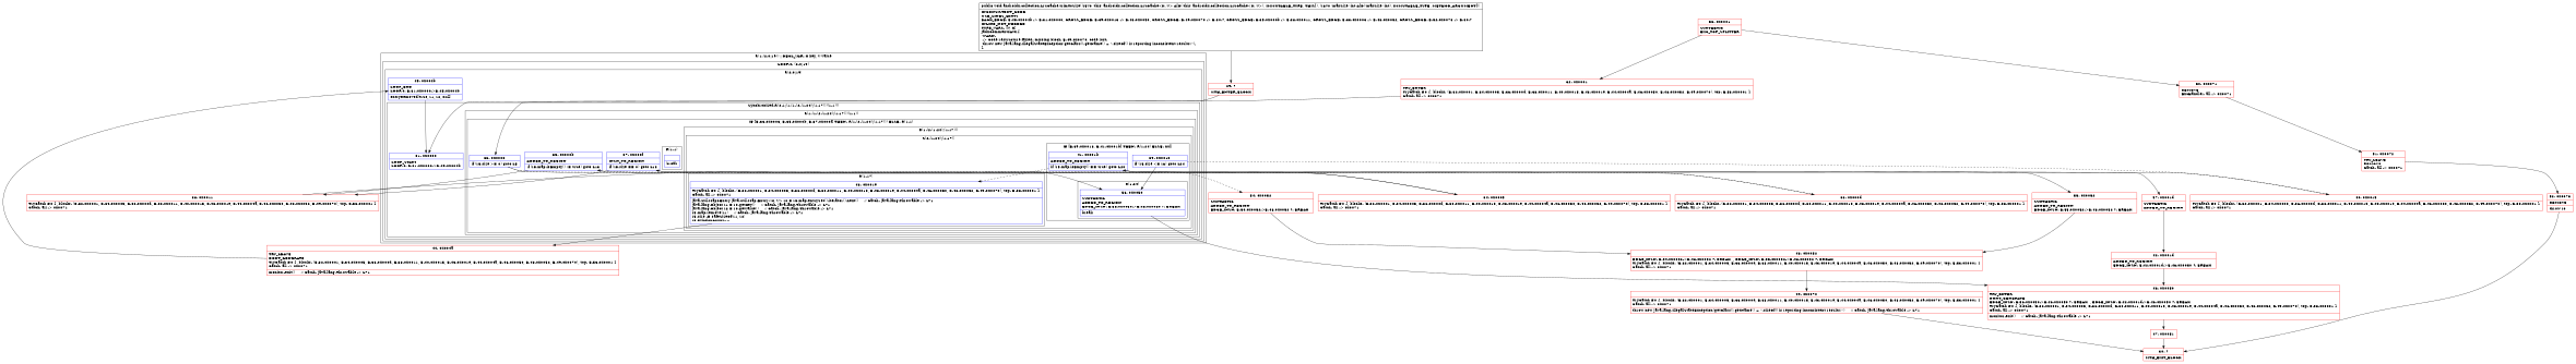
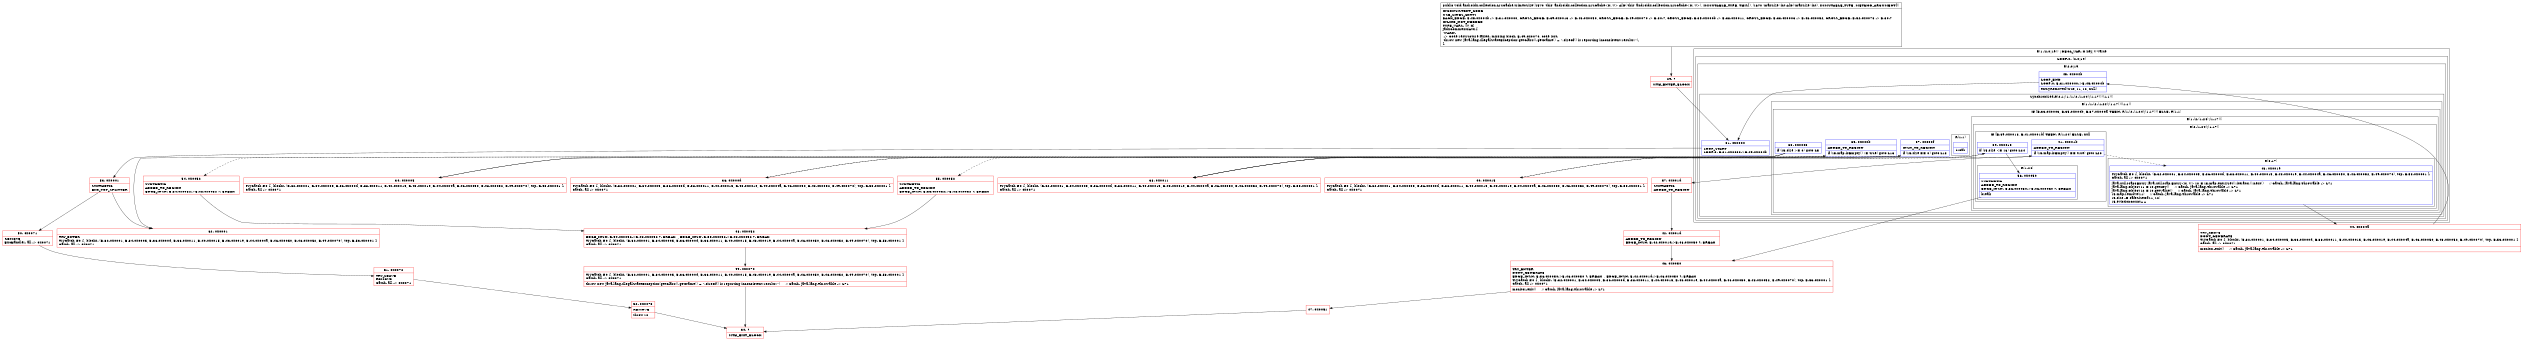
  digraph {
    node [color=red shape=record]
    n1 [color=blue label="{56\:\ 0x0050|SYNTHETIC\lADDED_TO_REGION\lEDGE_INSN: B:56:0x0050\-\>B:46:0x0050 ?: BREAK  \l|break\l}"]
    n2 [color=blue label="{39\:\ 0x0013|if (r5.size \<= r6) goto L24\l}"]
    n3 [color=blue label="{41\:\ 0x001b|ADDED_TO_REGION\l|if (r5.map.isEmpty() == true) goto L20\l}"]
    n4 [color=blue label="{43\:\ 0x001e|TryCatch #0 \{, blocks: (B:32:0x0001, B:34:0x0005, B:36:0x000d, B:38:0x0011, B:40:0x0015, B:43:0x001e, B:44:0x004a, B:46:0x0050, B:48:0x0052, B:49:0x0070), top: B:53:0x0001 \}\lCatch: all \-\> 0x0071\l|java.util.Map$Entry java.util.Map.Entry\<K, V\> r0 = r5.map.entrySet().iterator().next()     \/\/ Catch: java.lang.Throwable \-\> L71\ljava.lang.Object r1 = r0.getKey()     \/\/ Catch: java.lang.Throwable \-\> L71\ljava.lang.Object r2 = r0.getValue()     \/\/ Catch: java.lang.Throwable \-\> L71\lr5.map.remove(r1)     \/\/ Catch: java.lang.Throwable \-\> L71\lr5.size \-= safeSizeOf(r1, r2)\lr5.evictionCount++\l}"]
    n5 [color=blue label="{|break\l}"]
    n6 [color=blue label="{33\:\ 0x0003|if (r5.size \>= 0) goto L5\l}"]
    n7 [color=blue label="{35\:\ 0x000b|ADDED_TO_REGION\l|if (r5.map.isEmpty() != true) goto L13\l}"]
    n8 [color=blue label="{37\:\ 0x000f|INSN_TO_REGION\l|if (r5.size == 0) goto L13\l}"]
    n9 [color=blue label="{31\:\ 0x0000|LOOP_START\lLOOP:0: B:31:0x0000\-\>B:45:0x004b\l}"]
    n10 [color=blue label="{45\:\ 0x004b|LOOP_END\lLOOP:0: B:31:0x0000\-\>B:45:0x004b\l|entryRemoved(true, r1, r2, null)\l}"]
    n11 [label="{46\:\ 0x0050|TRY_ENTER\lDONT_GENERATE\lEDGE_INSN: B:56:0x0050\-\>B:46:0x0050 ?: BREAK  , EDGE_INSN: B:42:0x001d\-\>B:46:0x0050 ?: BREAK  \lTryCatch #0 \{, blocks: (B:32:0x0001, B:34:0x0005, B:36:0x000d, B:38:0x0011, B:40:0x0015, B:43:0x001e, B:44:0x004a, B:46:0x0050, B:48:0x0052, B:49:0x0070), top: B:53:0x0001 \}\lCatch: all \-\> 0x0071\l|monitor\-exit()     \/\/ Catch: java.lang.Throwable \-\> L71\l}"]
    n12 [label="{40\:\ 0x0015|TryCatch #0 \{, blocks: (B:32:0x0001, B:34:0x0005, B:36:0x000d, B:38:0x0011, B:40:0x0015, B:43:0x001e, B:44:0x004a, B:46:0x0050, B:48:0x0052, B:49:0x0070), top: B:53:0x0001 \}\lCatch: all \-\> 0x0071\l}"]
    n13 [label="{57\:\ 0x001d|SYNTHETIC\lADDED_TO_REGION\l}"]
    n14 [label="{44\:\ 0x004a|TRY_LEAVE\lDONT_GENERATE\lTryCatch #0 \{, blocks: (B:32:0x0001, B:34:0x0005, B:36:0x000d, B:38:0x0011, B:40:0x0015, B:43:0x001e, B:44:0x004a, B:46:0x0050, B:48:0x0052, B:49:0x0070), top: B:53:0x0001 \}\lCatch: all \-\> 0x0071\l|monitor\-exit()     \/\/ Catch: java.lang.Throwable \-\> L71\l}"]
    n15 [label="{34\:\ 0x0005|TryCatch #0 \{, blocks: (B:32:0x0001, B:34:0x0005, B:36:0x000d, B:38:0x0011, B:40:0x0015, B:43:0x001e, B:44:0x004a, B:46:0x0050, B:48:0x0052, B:49:0x0070), top: B:53:0x0001 \}\lCatch: all \-\> 0x0071\l}"]
    n16 [label="{54\:\ 0x0052|SYNTHETIC\lADDED_TO_REGION\lEDGE_INSN: B:54:0x0052\-\>B:48:0x0052 ?: BREAK  \l}"]
    n17 [label="{36\:\ 0x000d|TryCatch #0 \{, blocks: (B:32:0x0001, B:34:0x0005, B:36:0x000d, B:38:0x0011, B:40:0x0015, B:43:0x001e, B:44:0x004a, B:46:0x0050, B:48:0x0052, B:49:0x0070), top: B:53:0x0001 \}\lCatch: all \-\> 0x0071\l}"]
    n18 [label="{38\:\ 0x0011|TryCatch #0 \{, blocks: (B:32:0x0001, B:34:0x0005, B:36:0x000d, B:38:0x0011, B:40:0x0015, B:43:0x001e, B:44:0x004a, B:46:0x0050, B:48:0x0052, B:49:0x0070), top: B:53:0x0001 \}\lCatch: all \-\> 0x0071\l}"]
    n19 [label="{55\:\ 0x0052|SYNTHETIC\lADDED_TO_REGION\lEDGE_INSN: B:55:0x0052\-\>B:48:0x0052 ?: BREAK  \l}"]
    n20 [label="{53\:\ 0x0001|SYNTHETIC\lEXC_TOP_SPLITTER\l}"]
    n21 [label="{32\:\ 0x0001|TRY_ENTER\lTryCatch #0 \{, blocks: (B:32:0x0001, B:34:0x0005, B:36:0x000d, B:38:0x0011, B:40:0x0015, B:43:0x001e, B:44:0x004a, B:46:0x0050, B:48:0x0052, B:49:0x0070), top: B:53:0x0001 \}\lCatch: all \-\> 0x0071\l}"]
    n22 [label="{50\:\ 0x0071|REMOVE\lExcHandler: all \-\> 0x0071\l}"]
    n23 [label="{48\:\ 0x0052|EDGE_INSN: B:54:0x0052\-\>B:48:0x0052 ?: BREAK  , EDGE_INSN: B:55:0x0052\-\>B:48:0x0052 ?: BREAK  \lTryCatch #0 \{, blocks: (B:32:0x0001, B:34:0x0005, B:36:0x000d, B:38:0x0011, B:40:0x0015, B:43:0x001e, B:44:0x004a, B:46:0x0050, B:48:0x0052, B:49:0x0070), top: B:53:0x0001 \}\lCatch: all \-\> 0x0071\l}"]
    n24 [label="{42\:\ 0x001d|ADDED_TO_REGION\lEDGE_INSN: B:42:0x001d\-\>B:46:0x0050 ?: BREAK  \l}"]
    n25 [label="{47\:\ 0x0051}"]
    n26 [label="{29\:\ ?|MTH_ENTER_BLOCK\l}"]
    n27 [label="{51\:\ 0x0072|TRY_LEAVE\lREMOVE\lCatch: all \-\> 0x0071\l}"]
    n28 [label="{49\:\ 0x0070|TryCatch #0 \{, blocks: (B:32:0x0001, B:34:0x0005, B:36:0x000d, B:38:0x0011, B:40:0x0015, B:43:0x001e, B:44:0x004a, B:46:0x0050, B:48:0x0052, B:49:0x0070), top: B:53:0x0001 \}\lCatch: all \-\> 0x0071\l|throw new java.lang.IllegalStateException(getClass().getName() + \".sizeOf() is reporting inconsistent results!\")     \/\/ Catch: java.lang.Throwable \-\> L71\l}"]
    n29 [label="{30\:\ ?|MTH_EXIT_BLOCK\l}"]
    n30 [label="{52\:\ 0x0073|REMOVE\l|throw r0\l}"]
    n31 [label="{public void androidx.collection.LruCache.trimToSize((r5v0 'this' androidx.collection.LruCache\<K, V\> A[D('this' androidx.collection.LruCache\<K, V\>), IMMUTABLE_TYPE, THIS]), (r6v0 'maxSize' int A[D('maxSize' int), IMMUTABLE_TYPE, METHOD_ARGUMENT]))  | INCONSISTENT_CODE\lUSE_LINES_HINTS\lBACK_EDGE: B:45:0x004b \-\> B:31:0x0000, CROSS_EDGE: B:39:0x0013 \-\> B:46:0x0050, CROSS_EDGE: B:49:0x0070 \-\> B:30:?, CROSS_EDGE: B:35:0x000b \-\> B:38:0x0011, CROSS_EDGE: B:33:0x0003 \-\> B:48:0x0052, CROSS_EDGE: B:52:0x0073 \-\> B:30:?\lINLINE_NOT_NEEDED\lTYPE_VARS: [V, K]\lJadxCommentsAttr\{\l WARN: \l \-\> Code restructure failed: missing block: B:49:0x0070, code lost:\l    throw new java.lang.IllegalStateException(getClass().getName() + \".sizeOf() is reporting inconsistent results!\");\l\}\l}" color=""]
    subgraph cluster_1 {
      label="R(1:(2:0|19)) | DECL_VAR: K key, V value\l"
      subgraph cluster_2 {
        label="LOOP:0: (2:0|19)"
        subgraph cluster_3 {
          label="R(2:0|19)"
          n10
          subgraph cluster_4 {
            label="Synchronized:R(2:1|(1:(1:(2:(1:24)|(1:17)))(1:1)))"
            n9
            subgraph cluster_5 {
              label="R(1:(1:(2:(1:24)|(1:17)))(1:1))"
              subgraph cluster_6 {
                label="IF [B:33:0x0003, B:35:0x000b, B:37:0x000f] THEN: R(1:(2:(1:24)|(1:17))) ELSE: R(1:1)"
                n6
                n7
                n8
                subgraph cluster_7 {
                  label="R(1:(2:(1:24)|(1:17)))"
                  subgraph cluster_8 {
                    label="R(2:(1:24)|(1:17))"
                    subgraph cluster_9 {
                      label="IF [B:39:0x0013, B:41:0x001b] THEN: R(1:24) ELSE: null"
                      n2
                      n3
                      subgraph cluster_10 {
                        label="R(1:24)"
                        n1
                      }
                    }
                    subgraph cluster_11 {
-                     label="R(1:17)"
+                     label="R(8:17)"
                      n4
                    }
                  }
                }
                subgraph cluster_12 {
                  label="R(1:1)"
                  n5
                }
              }
            }
          }
        }
      }
    }
    n1 -> n11
    n2 -> n1
    n2 -> n12 [style=dashed]
    n3 -> n4 [style=dashed]
    n3 -> n13
    n4 -> n14
    n6 -> n15
    n6 -> n16 [style=dashed]
    n7 -> n17 [style=dashed]
    n7 -> n18
    n8 -> n18
-   n8 -> n19 [style=solid]
+   n8 -> n19 [style=dashed]
+   n9 -> n20
    n10 -> n9
    n11 -> n25
    n12 -> n3
    n13 -> n24
    n14 -> n10
    n15 -> n7
    n16 -> n23
    n17 -> n8
-   n18 -> n1
+   n18 -> n2
    n19 -> n23
    n20 -> n21
    n20 -> n22
-   n21 -> n6
+   n6 -> n21
    n22 -> n27
    n23 -> n28
    n24 -> n11
    n25 -> n29
    n26 -> n9
    n27 -> n30
    n28 -> n29
    n30 -> n29
    n31 -> n26
  }
